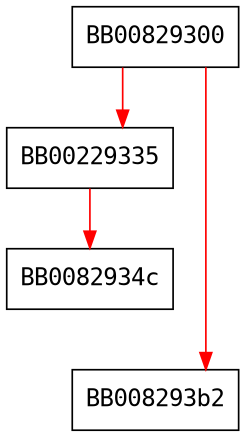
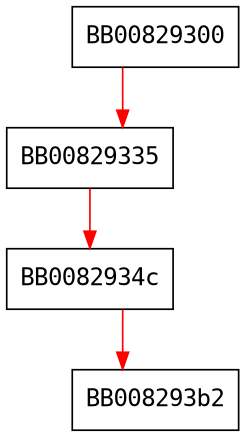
  digraph {
    fontname="DejaVu Sans Mono"
    splines=ortho
    node [fontname="DejaVu Sans Mono" shape=box]
    edge [color=red fontname="DejaVu Sans Mono"]
    BB00829300
-   BB00829335 [label=BB00229335]
+   BB00829335
    BB0082934c
    BB008293b2
    BB00829300 -> BB00829335
    BB00829335 -> BB0082934c
-   BB00829300 -> BB008293b2
+   BB0082934c -> BB008293b2
  }
